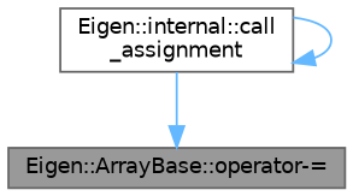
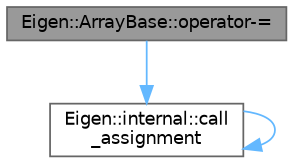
  digraph {
    rankdir=TB
    node [fontname=Helvetica fontsize=10 shape=box style=filled]
    edge [color=steelblue1 fontname=Helvetica fontsize=10 labelfontname=Helvetica labelfontsize=10 style=solid]
    n1 [color=gray40 fillcolor=grey60 fontcolor=black height=0.2 label="Eigen::ArrayBase::operator-=" width=0.4]
    n2 [color=grey40 fillcolor=white height=0.2 label="Eigen::internal::call\l_assignment" width=0.4]
-   n2 -> n1
+   n1 -> n2
    n2 -> n2
  }
